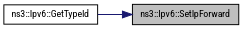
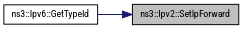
  digraph {
    rankdir=RL
    fontname="Roboto Condensed"
    node [color=black fontname="Roboto Condensed" fontsize=10 shape=record style=filled]
-   n1 [fillcolor=grey75 fontcolor=black height=0.2 label="ns3::Ipv6::SetIpForward" width=0.4]
+   n1 [fillcolor=grey75 fontcolor=black height=0.2 label="ns3::Ipv2::SetIpForward" width=0.4]
    n2 [fillcolor=white height=0.2 label="ns3::Ipv6::GetTypeId" width=0.4]
    n1 -> n2 [color=midnightblue dir=back fontname="Roboto Condensed" fontsize=10 labelfontname=Helvetica labelfontsize=10 style=solid]
  }
